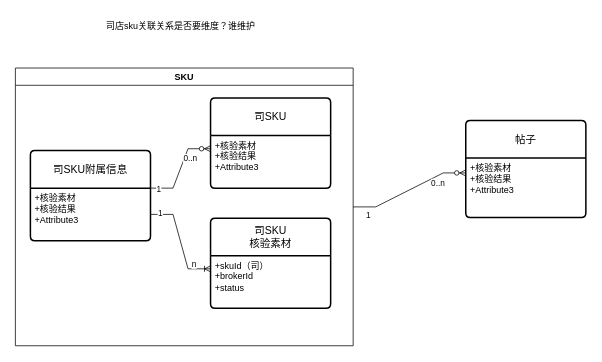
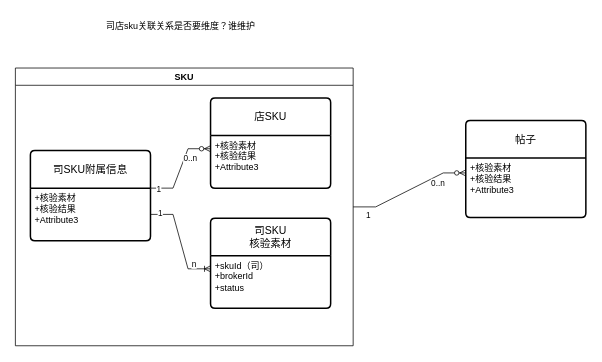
  <mxCell id="0" />
  <mxCell id="1" parent="0" />
  <mxCell id="2" value="SKU" style="swimlane;whiteSpace=wrap;html=1;" parent="1" vertex="1"><mxGeometry x="20" y="90" width="450" height="370" as="geometry" /></mxCell>
- <mxCell id="3" value="司SKU" style="swimlane;childLayout=stackLayout;horizontal=1;startSize=50;horizontalStack=0;rounded=1;fontSize=14;fontStyle=0;strokeWidth=2;resizeParent=0;resizeLast=1;shadow=0;dashed=0;align=center;arcSize=4;whiteSpace=wrap;html=1;" parent="2" vertex="1"><mxGeometry x="260" y="40" width="160" height="120" as="geometry" /></mxCell>
+ <mxCell id="3" value="店SKU" style="swimlane;childLayout=stackLayout;horizontal=1;startSize=50;horizontalStack=0;rounded=1;fontSize=14;fontStyle=0;strokeWidth=2;resizeParent=0;resizeLast=1;shadow=0;dashed=0;align=center;arcSize=4;whiteSpace=wrap;html=1;" parent="2" vertex="1"><mxGeometry x="260" y="40" width="160" height="120" as="geometry" /></mxCell>
  <mxCell id="4" value="+核验素材&lt;br style=&quot;border-color: var(--border-color);&quot;&gt;+核验结果&lt;br&gt;+Attribute3" style="align=left;strokeColor=none;fillColor=none;spacingLeft=4;fontSize=12;verticalAlign=top;resizable=0;rotatable=0;part=1;html=1;" parent="3" vertex="1"><mxGeometry y="50" width="160" height="70" as="geometry" /></mxCell>
  <mxCell id="5" value="司SKU附属信息" style="swimlane;childLayout=stackLayout;horizontal=1;startSize=50;horizontalStack=0;rounded=1;fontSize=14;fontStyle=0;strokeWidth=2;resizeParent=0;resizeLast=1;shadow=0;dashed=0;align=center;arcSize=4;whiteSpace=wrap;html=1;" parent="2" vertex="1"><mxGeometry x="20" y="110" width="160" height="120" as="geometry" /></mxCell>
  <mxCell id="6" value="+核验素材&lt;br&gt;+核验结果&lt;br&gt;+Attribute3" style="align=left;strokeColor=none;fillColor=none;spacingLeft=4;fontSize=12;verticalAlign=top;resizable=0;rotatable=0;part=1;html=1;" parent="5" vertex="1"><mxGeometry y="50" width="160" height="70" as="geometry" /></mxCell>
  <mxCell id="7" value="" style="edgeStyle=entityRelationEdgeStyle;fontSize=12;html=1;endArrow=ERzeroToMany;endFill=1;rounded=0;exitX=1;exitY=0;exitDx=0;exitDy=0;entryX=0;entryY=0.25;entryDx=0;entryDy=0;" parent="2" source="6" target="4" edge="1"><mxGeometry width="100" height="100" relative="1" as="geometry"><mxPoint x="190" y="140" as="sourcePoint" /><mxPoint x="290" y="40" as="targetPoint" /></mxGeometry></mxCell>
  <mxCell id="8" value="1" style="edgeLabel;html=1;align=center;verticalAlign=middle;resizable=0;points=[];" parent="7" vertex="1" connectable="0"><mxGeometry x="-0.664" relative="1" as="geometry"><mxPoint x="-10" as="offset" /></mxGeometry></mxCell>
  <mxCell id="9" value="0..n" style="edgeLabel;html=1;align=center;verticalAlign=middle;resizable=0;points=[];" parent="7" vertex="1" connectable="0"><mxGeometry x="0.484" y="1" relative="1" as="geometry"><mxPoint x="3" y="14" as="offset" /></mxGeometry></mxCell>
  <mxCell id="10" value="司SKU&lt;br&gt;核验素材" style="swimlane;childLayout=stackLayout;horizontal=1;startSize=50;horizontalStack=0;rounded=1;fontSize=14;fontStyle=0;strokeWidth=2;resizeParent=0;resizeLast=1;shadow=0;dashed=0;align=center;arcSize=4;whiteSpace=wrap;html=1;" parent="2" vertex="1"><mxGeometry x="260" y="200" width="160" height="120" as="geometry" /></mxCell>
  <mxCell id="11" value="+skuId（司）&lt;br&gt;+brokerId&lt;br&gt;+status" style="align=left;strokeColor=none;fillColor=none;spacingLeft=4;fontSize=12;verticalAlign=top;resizable=0;rotatable=0;part=1;html=1;" parent="10" vertex="1"><mxGeometry y="50" width="160" height="70" as="geometry" /></mxCell>
  <mxCell id="12" value="" style="edgeStyle=entityRelationEdgeStyle;fontSize=12;html=1;endArrow=ERoneToMany;rounded=0;entryX=0;entryY=0.25;entryDx=0;entryDy=0;exitX=1;exitY=0.5;exitDx=0;exitDy=0;" parent="2" source="6" target="11" edge="1"><mxGeometry width="100" height="100" relative="1" as="geometry"><mxPoint x="110" y="180" as="sourcePoint" /><mxPoint x="180" y="210" as="targetPoint" /></mxGeometry></mxCell>
  <mxCell id="13" value="1" style="edgeLabel;html=1;align=center;verticalAlign=middle;resizable=0;points=[];" parent="12" vertex="1" connectable="0"><mxGeometry x="-0.781" y="-1" relative="1" as="geometry"><mxPoint x="-3" y="-3" as="offset" /></mxGeometry></mxCell>
  <mxCell id="14" value="n" style="edgeLabel;html=1;align=center;verticalAlign=middle;resizable=0;points=[];" parent="12" vertex="1" connectable="0"><mxGeometry x="0.696" y="-1" relative="1" as="geometry"><mxPoint x="-2" y="-8" as="offset" /></mxGeometry></mxCell>
  <mxCell id="15" value="帖子" style="swimlane;childLayout=stackLayout;horizontal=1;startSize=50;horizontalStack=0;rounded=1;fontSize=14;fontStyle=0;strokeWidth=2;resizeParent=0;resizeLast=1;shadow=0;dashed=0;align=center;arcSize=4;whiteSpace=wrap;html=1;" parent="1" vertex="1"><mxGeometry x="620" y="160" width="160" height="129" as="geometry" /></mxCell>
  <mxCell id="16" value="+核验素材&lt;br&gt;+核验结果&lt;br&gt;+Attribute3" style="align=left;strokeColor=none;fillColor=none;spacingLeft=4;fontSize=12;verticalAlign=top;resizable=0;rotatable=0;part=1;html=1;" parent="15" vertex="1"><mxGeometry y="50" width="160" height="79" as="geometry" /></mxCell>
  <mxCell id="17" value="" style="edgeStyle=entityRelationEdgeStyle;fontSize=12;html=1;endArrow=ERzeroToMany;endFill=1;rounded=0;entryX=0;entryY=0.25;entryDx=0;entryDy=0;exitX=1;exitY=0.5;exitDx=0;exitDy=0;" parent="1" source="2" target="16" edge="1"><mxGeometry width="100" height="100" relative="1" as="geometry"><mxPoint x="510" y="200" as="sourcePoint" /><mxPoint x="610" y="100" as="targetPoint" /></mxGeometry></mxCell>
  <mxCell id="18" value="1" style="edgeLabel;html=1;align=center;verticalAlign=middle;resizable=0;points=[];" parent="17" vertex="1" connectable="0"><mxGeometry x="-0.762" y="1" relative="1" as="geometry"><mxPoint y="11" as="offset" /></mxGeometry></mxCell>
  <mxCell id="19" value="0..n" style="edgeLabel;html=1;align=center;verticalAlign=middle;resizable=0;points=[];" parent="17" vertex="1" connectable="0"><mxGeometry x="0.52" relative="1" as="geometry"><mxPoint y="10" as="offset" /></mxGeometry></mxCell>
  <mxCell id="20" value="司店sku关联关系是否要维度？谁维护" style="text;html=1;align=center;verticalAlign=middle;resizable=0;points=[];autosize=1;strokeColor=none;fillColor=none;" parent="1" vertex="1"><mxGeometry x="130" y="20" width="220" height="30" as="geometry" /></mxCell>
